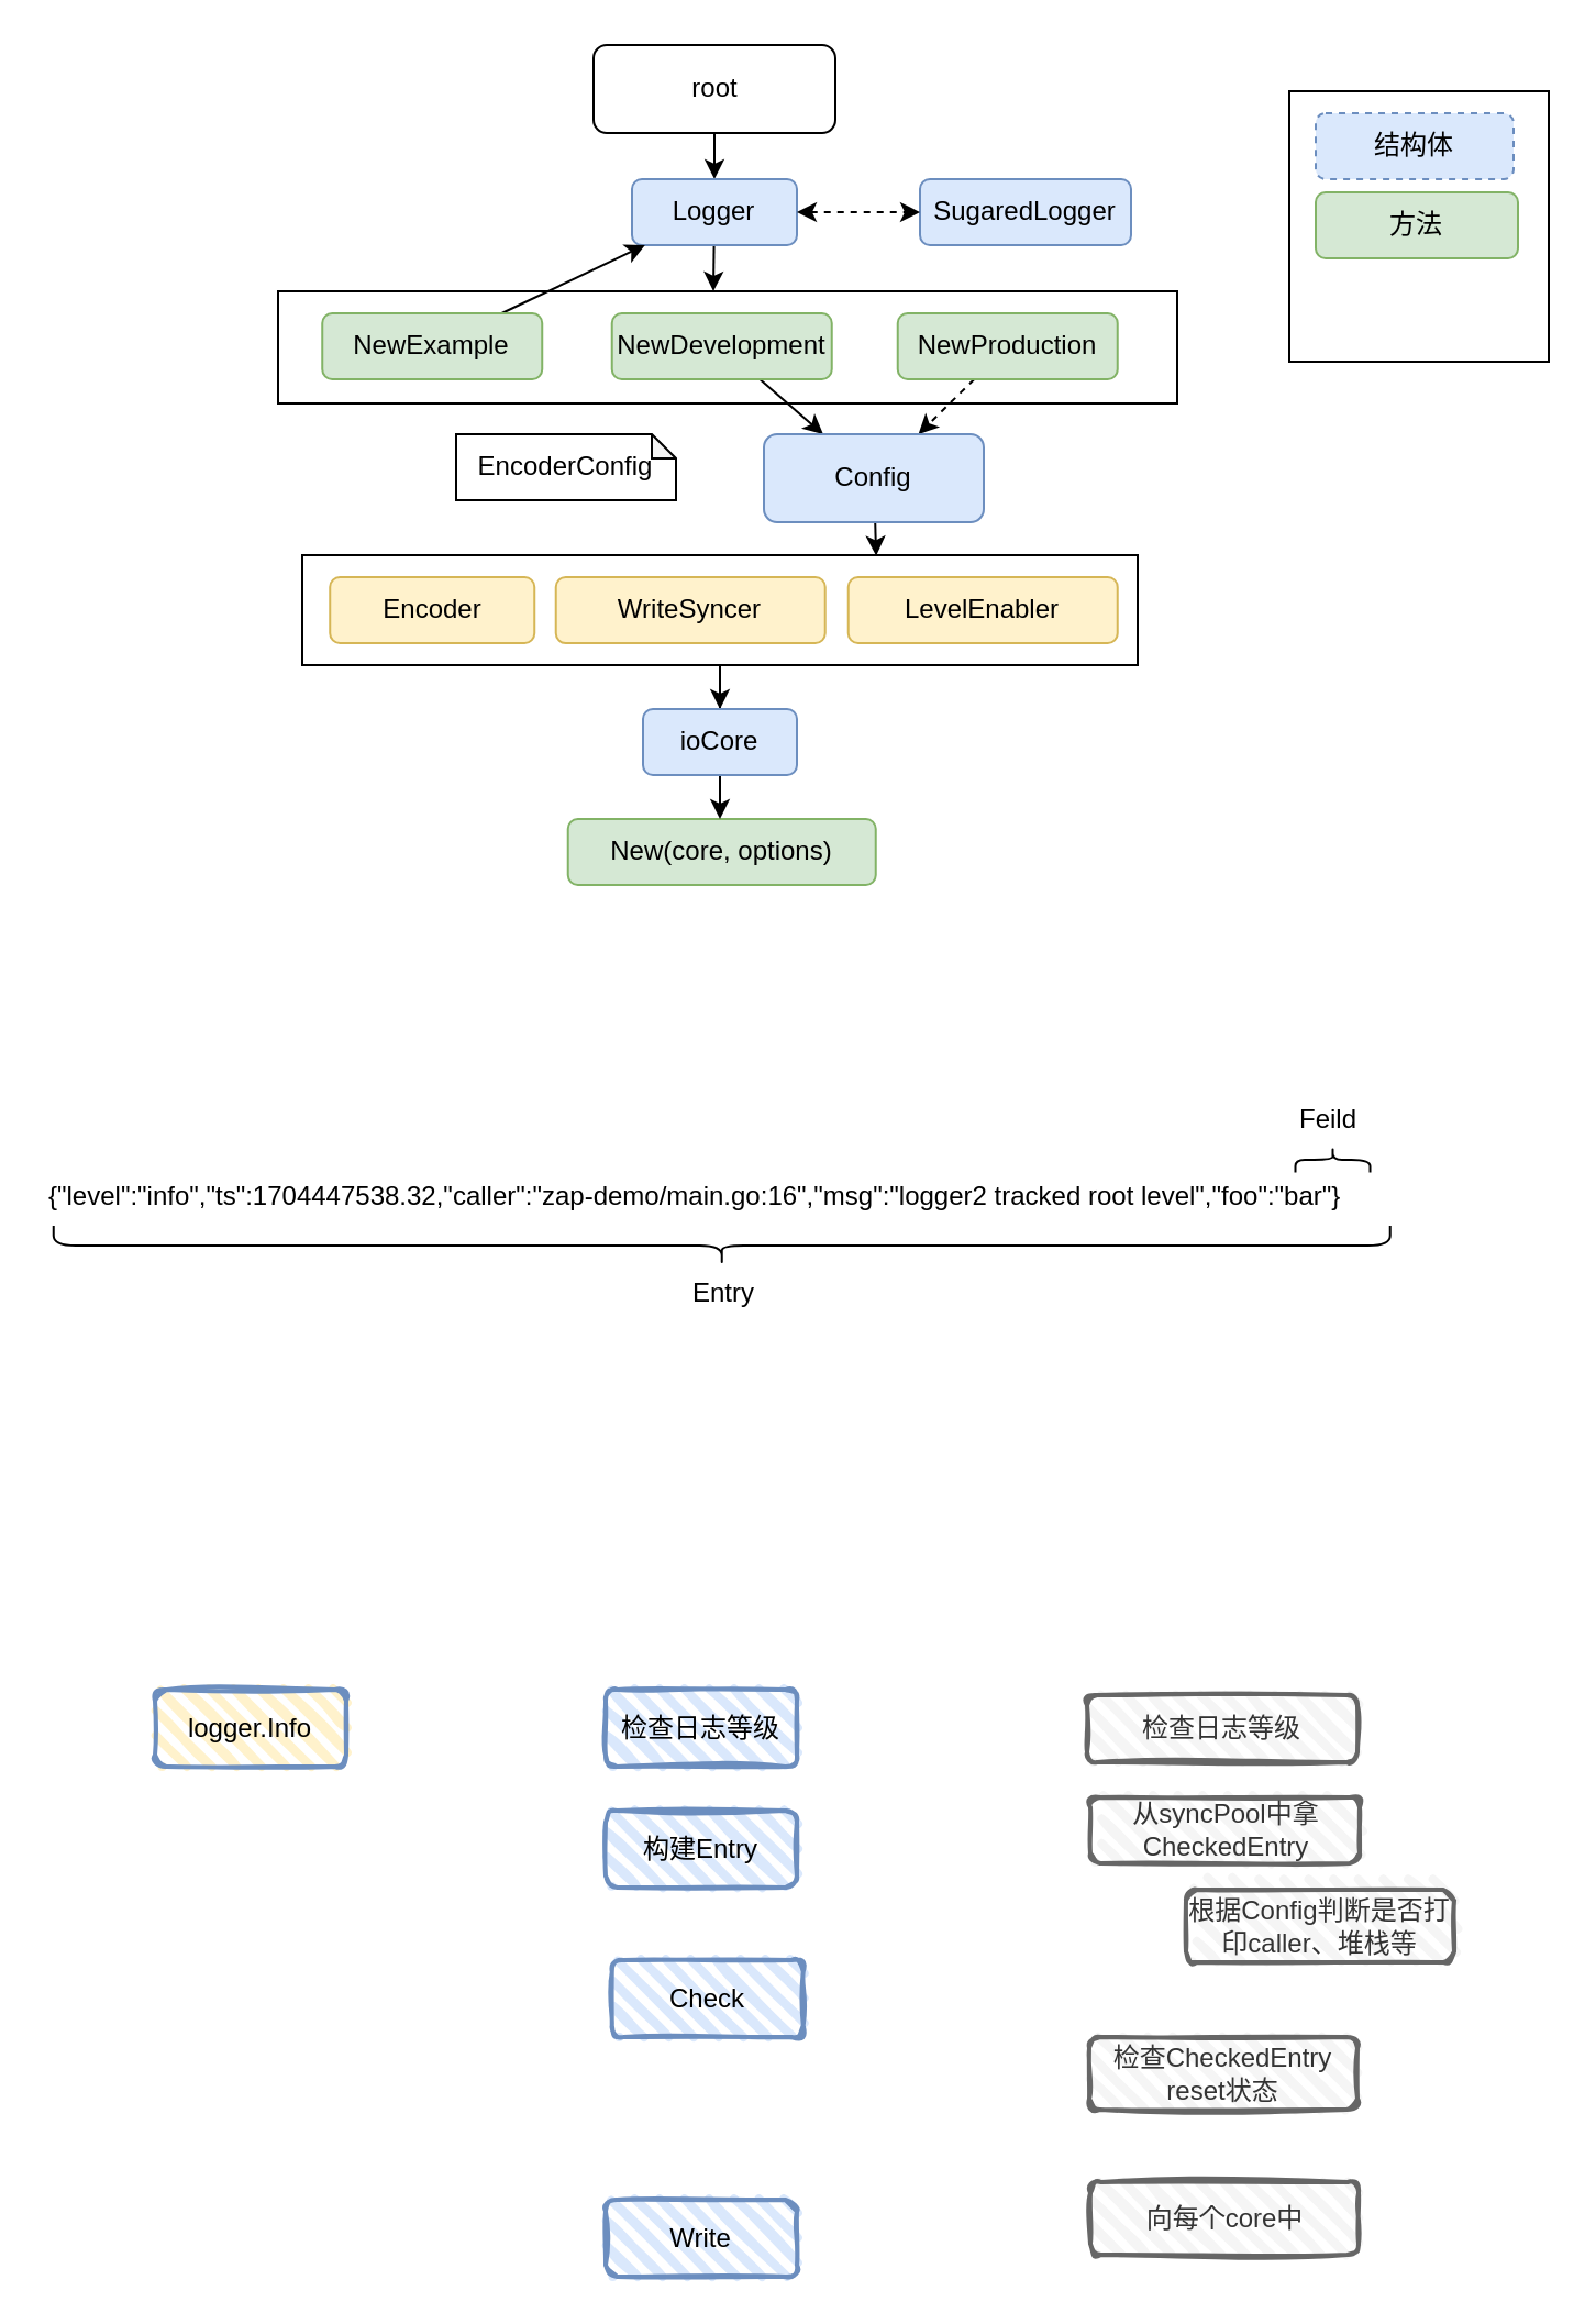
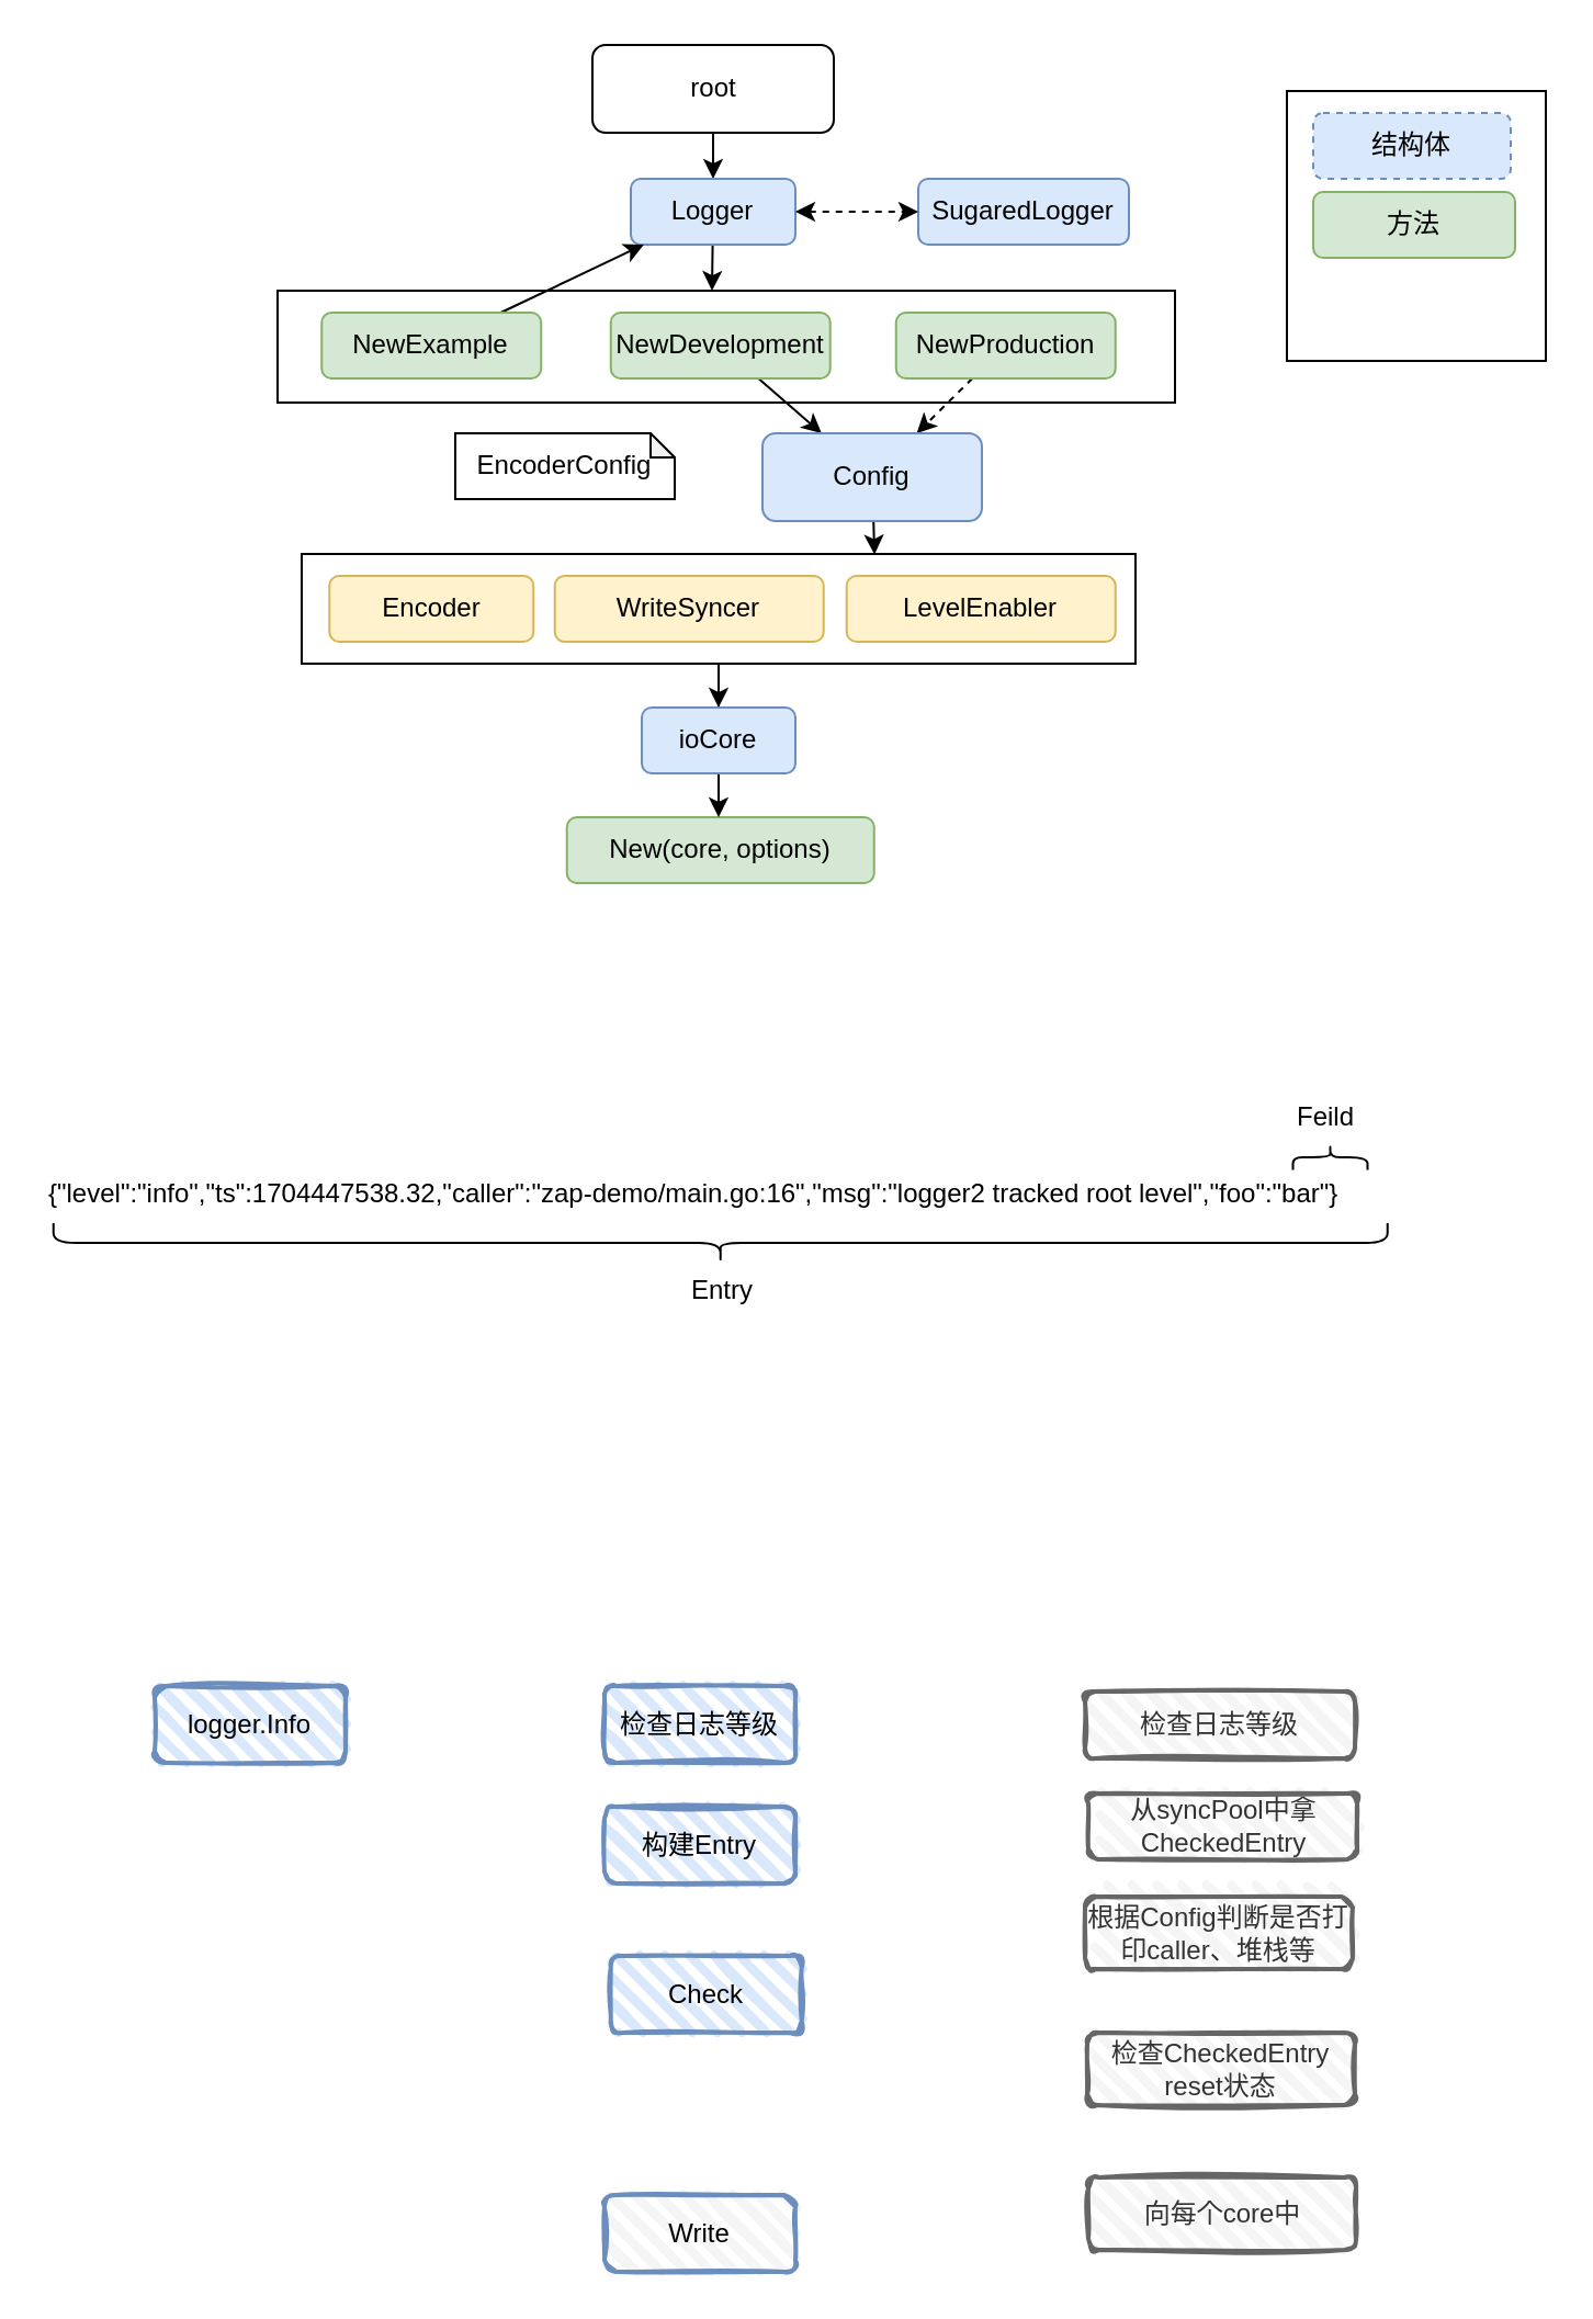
  <mxCell id="0" />
  <mxCell id="1" parent="0" />
  <mxCell id="2" value="" style="rounded=0;whiteSpace=wrap;html=1;" vertex="1" parent="1"><mxGeometry x="586" y="41" width="118" height="123" as="geometry" /></mxCell>
  <mxCell id="3" value="" style="rounded=0;whiteSpace=wrap;html=1;" vertex="1" parent="1"><mxGeometry x="126" y="132" width="409" height="51" as="geometry" /></mxCell>
  <mxCell id="4" value="" style="edgeStyle=orthogonalEdgeStyle;rounded=0;orthogonalLoop=1;jettySize=auto;html=1;" edge="1" parent="1" source="5" target="24"><mxGeometry relative="1" as="geometry" /></mxCell>
  <mxCell id="5" value="" style="rounded=0;whiteSpace=wrap;html=1;" vertex="1" parent="1"><mxGeometry x="137" y="252" width="380" height="50" as="geometry" /></mxCell>
  <mxCell id="6" value="" style="rounded=0;orthogonalLoop=1;jettySize=auto;html=1;entryX=0.5;entryY=0;entryDx=0;entryDy=0;" edge="1" parent="1" source="7" target="9"><mxGeometry relative="1" as="geometry" /></mxCell>
  <mxCell id="7" value="root" style="rounded=1;whiteSpace=wrap;html=1;" vertex="1" parent="1"><mxGeometry x="269.5" y="20" width="110" height="40" as="geometry" /></mxCell>
  <mxCell id="8" value="" style="rounded=0;orthogonalLoop=1;jettySize=auto;html=1;" edge="1" parent="1" source="9"><mxGeometry relative="1" as="geometry"><mxPoint x="324" y="132" as="targetPoint" /></mxGeometry></mxCell>
  <mxCell id="9" value="Logger" style="rounded=1;whiteSpace=wrap;html=1;fillColor=#dae8fc;strokeColor=#6c8ebf;" vertex="1" parent="1"><mxGeometry x="287" y="81" width="75" height="30" as="geometry" /></mxCell>
  <mxCell id="10" value="SugaredLogger" style="rounded=1;whiteSpace=wrap;html=1;fillColor=#dae8fc;strokeColor=#6c8ebf;" vertex="1" parent="1"><mxGeometry x="418" y="81" width="96" height="30" as="geometry" /></mxCell>
  <mxCell id="11" value="结构体" style="rounded=1;whiteSpace=wrap;html=1;fillColor=#dae8fc;strokeColor=#6c8ebf;dashed=1;" vertex="1" parent="1"><mxGeometry x="598" y="51" width="90" height="30" as="geometry" /></mxCell>
  <mxCell id="12" value="" style="rounded=0;orthogonalLoop=1;jettySize=auto;html=1;" edge="1" parent="1" source="13" target="9"><mxGeometry relative="1" as="geometry" /></mxCell>
  <mxCell id="13" value="NewExample" style="rounded=1;whiteSpace=wrap;html=1;fillColor=#d5e8d4;strokeColor=#82b366;" vertex="1" parent="1"><mxGeometry x="146.12" y="142" width="100" height="30" as="geometry" /></mxCell>
  <mxCell id="14" value="" style="rounded=0;orthogonalLoop=1;jettySize=auto;html=1;dashed=1;" edge="1" parent="1" source="15" target="22"><mxGeometry relative="1" as="geometry" /></mxCell>
  <mxCell id="15" value="NewProduction" style="rounded=1;whiteSpace=wrap;html=1;fillColor=#d5e8d4;strokeColor=#82b366;" vertex="1" parent="1"><mxGeometry x="407.87" y="142" width="100" height="30" as="geometry" /></mxCell>
  <mxCell id="16" value="" style="rounded=0;orthogonalLoop=1;jettySize=auto;html=1;" edge="1" parent="1" source="17" target="22"><mxGeometry relative="1" as="geometry" /></mxCell>
  <mxCell id="17" value="NewDevelopment" style="rounded=1;whiteSpace=wrap;html=1;fillColor=#d5e8d4;strokeColor=#82b366;" vertex="1" parent="1"><mxGeometry x="277.87" y="142" width="100" height="30" as="geometry" /></mxCell>
  <mxCell id="18" value="New(core, options)" style="rounded=1;whiteSpace=wrap;html=1;fillColor=#d5e8d4;strokeColor=#82b366;" vertex="1" parent="1"><mxGeometry x="257.87" y="372" width="140" height="30" as="geometry" /></mxCell>
  <mxCell id="19" value="EncoderConfig" style="shape=note;whiteSpace=wrap;html=1;backgroundOutline=1;darkOpacity=0.05;size=11;" vertex="1" parent="1"><mxGeometry x="207" y="197" width="100" height="30" as="geometry" /></mxCell>
  <mxCell id="20" value="Encoder" style="rounded=1;whiteSpace=wrap;html=1;fillColor=#fff2cc;strokeColor=#d6b656;" vertex="1" parent="1"><mxGeometry x="149.62" y="262" width="93" height="30" as="geometry" /></mxCell>
  <mxCell id="21" value="" style="rounded=0;orthogonalLoop=1;jettySize=auto;html=1;entryX=0.687;entryY=0.004;entryDx=0;entryDy=0;entryPerimeter=0;" edge="1" parent="1" source="22" target="5"><mxGeometry relative="1" as="geometry" /></mxCell>
  <mxCell id="22" value="Config" style="rounded=1;whiteSpace=wrap;html=1;fillColor=#dae8fc;strokeColor=#6c8ebf;" vertex="1" parent="1"><mxGeometry x="347" y="197" width="100" height="40" as="geometry" /></mxCell>
  <mxCell id="23" value="" style="edgeStyle=orthogonalEdgeStyle;rounded=0;orthogonalLoop=1;jettySize=auto;html=1;" edge="1" parent="1" source="24" target="18"><mxGeometry relative="1" as="geometry" /></mxCell>
  <mxCell id="24" value="ioCore" style="rounded=1;whiteSpace=wrap;html=1;fillColor=#dae8fc;strokeColor=#6c8ebf;" vertex="1" parent="1"><mxGeometry x="292" y="322" width="70" height="30" as="geometry" /></mxCell>
  <mxCell id="25" value="WriteSyncer" style="rounded=1;whiteSpace=wrap;html=1;fillColor=#fff2cc;strokeColor=#d6b656;" vertex="1" parent="1"><mxGeometry x="252.37" y="262" width="122.5" height="30" as="geometry" /></mxCell>
  <mxCell id="26" value="LevelEnabler" style="rounded=1;whiteSpace=wrap;html=1;fillColor=#fff2cc;strokeColor=#d6b656;" vertex="1" parent="1"><mxGeometry x="385.37" y="262" width="122.5" height="30" as="geometry" /></mxCell>
  <mxCell id="27" value="" style="endArrow=classic;startArrow=classic;html=1;rounded=0;entryX=0;entryY=0.5;entryDx=0;entryDy=0;exitX=1;exitY=0.5;exitDx=0;exitDy=0;dashed=1;" edge="1" parent="1" source="9" target="10"><mxGeometry width="50" height="50" relative="1" as="geometry"><mxPoint x="387" y="202" as="sourcePoint" /><mxPoint x="437" y="152" as="targetPoint" /></mxGeometry></mxCell>
  <mxCell id="28" value="方法" style="rounded=1;whiteSpace=wrap;html=1;fillColor=#d5e8d4;strokeColor=#82b366;" vertex="1" parent="1"><mxGeometry x="598" y="87" width="92" height="30" as="geometry" /></mxCell>
  <mxCell id="29" value="{&quot;level&quot;:&quot;info&quot;,&quot;ts&quot;:1704447538.32,&quot;caller&quot;:&quot;zap-demo/main.go:16&quot;,&quot;msg&quot;:&quot;logger2 tracked root level&quot;,&quot;foo&quot;:&quot;bar&quot;}" style="text;whiteSpace=wrap;" vertex="1" parent="1"><mxGeometry x="20" y="530" width="621" height="26.59" as="geometry" /></mxCell>
  <mxCell id="30" value="" style="shape=curlyBracket;whiteSpace=wrap;html=1;rounded=1;labelPosition=left;verticalLabelPosition=middle;align=right;verticalAlign=middle;rotation=-90;size=0.5;" vertex="1" parent="1"><mxGeometry x="318.87" y="262" width="18" height="608" as="geometry" /></mxCell>
  <mxCell id="31" value="Entry" style="text;whiteSpace=wrap;" vertex="1" parent="1"><mxGeometry x="313.45" y="574" width="34.1" height="27.07" as="geometry" /></mxCell>
  <mxCell id="32" value="" style="shape=curlyBracket;whiteSpace=wrap;html=1;rounded=1;labelPosition=left;verticalLabelPosition=middle;align=right;verticalAlign=middle;rotation=90;size=0.5;" vertex="1" parent="1"><mxGeometry x="600" y="510" width="11.5" height="34" as="geometry" /></mxCell>
  <mxCell id="33" value="Feild" style="text;whiteSpace=wrap;" vertex="1" parent="1"><mxGeometry x="588.7" y="495" width="34.1" height="27.07" as="geometry" /></mxCell>
- <mxCell id="34" value="logger.Info" style="rounded=1;whiteSpace=wrap;html=1;strokeWidth=2;fillWeight=4;hachureGap=8;hachureAngle=45;fillColor=#fff2cc;sketch=1;strokeColor=#6c8ebf;" vertex="1" parent="1"><mxGeometry x="70" y="768" width="87" height="35" as="geometry" /></mxCell>
+ <mxCell id="34" value="logger.Info" style="rounded=1;whiteSpace=wrap;html=1;strokeWidth=2;fillWeight=4;hachureGap=8;hachureAngle=45;fillColor=#dae8fc;sketch=1;strokeColor=#6c8ebf;" vertex="1" parent="1"><mxGeometry x="70" y="768" width="87" height="35" as="geometry" /></mxCell>
  <mxCell id="35" value="检查日志等级" style="rounded=1;whiteSpace=wrap;html=1;strokeWidth=2;fillWeight=4;hachureGap=8;hachureAngle=45;fillColor=#dae8fc;sketch=1;strokeColor=#6c8ebf;" vertex="1" parent="1"><mxGeometry x="275" y="768" width="87" height="35" as="geometry" /></mxCell>
  <mxCell id="36" value="构建Entry" style="rounded=1;whiteSpace=wrap;html=1;strokeWidth=2;fillWeight=4;hachureGap=8;hachureAngle=45;fillColor=#dae8fc;sketch=1;strokeColor=#6c8ebf;" vertex="1" parent="1"><mxGeometry x="275" y="823" width="87" height="35" as="geometry" /></mxCell>
  <mxCell id="37" value="Check" style="rounded=1;whiteSpace=wrap;html=1;strokeWidth=2;fillWeight=4;hachureGap=8;hachureAngle=45;fillColor=#dae8fc;sketch=1;strokeColor=#6c8ebf;" vertex="1" parent="1"><mxGeometry x="277.87" y="891" width="87" height="35" as="geometry" /></mxCell>
- <mxCell id="38" value="Write" style="rounded=1;whiteSpace=wrap;html=1;strokeWidth=2;fillWeight=4;hachureGap=8;hachureAngle=45;fillColor=#dae8fc;sketch=1;strokeColor=#6c8ebf;" vertex="1" parent="1"><mxGeometry x="275" y="1000" width="87" height="35" as="geometry" /></mxCell>
+ <mxCell id="38" value="Write" style="rounded=1;whiteSpace=wrap;html=1;strokeWidth=2;fillWeight=4;hachureGap=8;hachureAngle=45;fillColor=#f5f5f5;sketch=1;strokeColor=#6c8ebf;" vertex="1" parent="1"><mxGeometry x="275" y="1000" width="87" height="35" as="geometry" /></mxCell>
  <mxCell id="39" value="检查日志等级" style="rounded=1;whiteSpace=wrap;html=1;strokeWidth=2;fillWeight=4;hachureGap=8;hachureAngle=45;fillColor=#f5f5f5;sketch=1;fontColor=#333333;strokeColor=#666666;" vertex="1" parent="1"><mxGeometry x="494" y="770.5" width="123" height="30.5" as="geometry" /></mxCell>
  <mxCell id="40" value="从syncPool中拿CheckedEntry" style="rounded=1;whiteSpace=wrap;html=1;strokeWidth=2;fillWeight=4;hachureGap=8;hachureAngle=45;fillColor=#f5f5f5;sketch=1;fontColor=#333333;strokeColor=#666666;" vertex="1" parent="1"><mxGeometry x="495.5" y="817" width="122.5" height="30" as="geometry" /></mxCell>
- <mxCell id="41" value="根据Config判断是否打印caller、堆栈等" style="rounded=1;whiteSpace=wrap;html=1;strokeWidth=2;fillWeight=4;hachureGap=8;hachureAngle=45;fillColor=#f5f5f5;sketch=1;fontColor=#333333;strokeColor=#666666;" vertex="1" parent="1"><mxGeometry x="539" y="859" width="122" height="33" as="geometry" /></mxCell>
+ <mxCell id="41" value="根据Config判断是否打印caller、堆栈等" style="rounded=1;whiteSpace=wrap;html=1;strokeWidth=2;fillWeight=4;hachureGap=8;hachureAngle=45;fillColor=#f5f5f5;sketch=1;fontColor=#333333;strokeColor=#666666;" vertex="1" parent="1"><mxGeometry x="494" y="864" width="122" height="33" as="geometry" /></mxCell>
  <mxCell id="42" value="检查CheckedEntry reset状态" style="rounded=1;whiteSpace=wrap;html=1;strokeWidth=2;fillWeight=4;hachureGap=8;hachureAngle=45;fillColor=#f5f5f5;sketch=1;fontColor=#333333;strokeColor=#666666;" vertex="1" parent="1"><mxGeometry x="495" y="926" width="122" height="33" as="geometry" /></mxCell>
  <mxCell id="43" value="向每个core中" style="rounded=1;whiteSpace=wrap;html=1;strokeWidth=2;fillWeight=4;hachureGap=8;hachureAngle=45;fillColor=#f5f5f5;sketch=1;fontColor=#333333;strokeColor=#666666;" vertex="1" parent="1"><mxGeometry x="495.5" y="992" width="122" height="33" as="geometry" /></mxCell>
